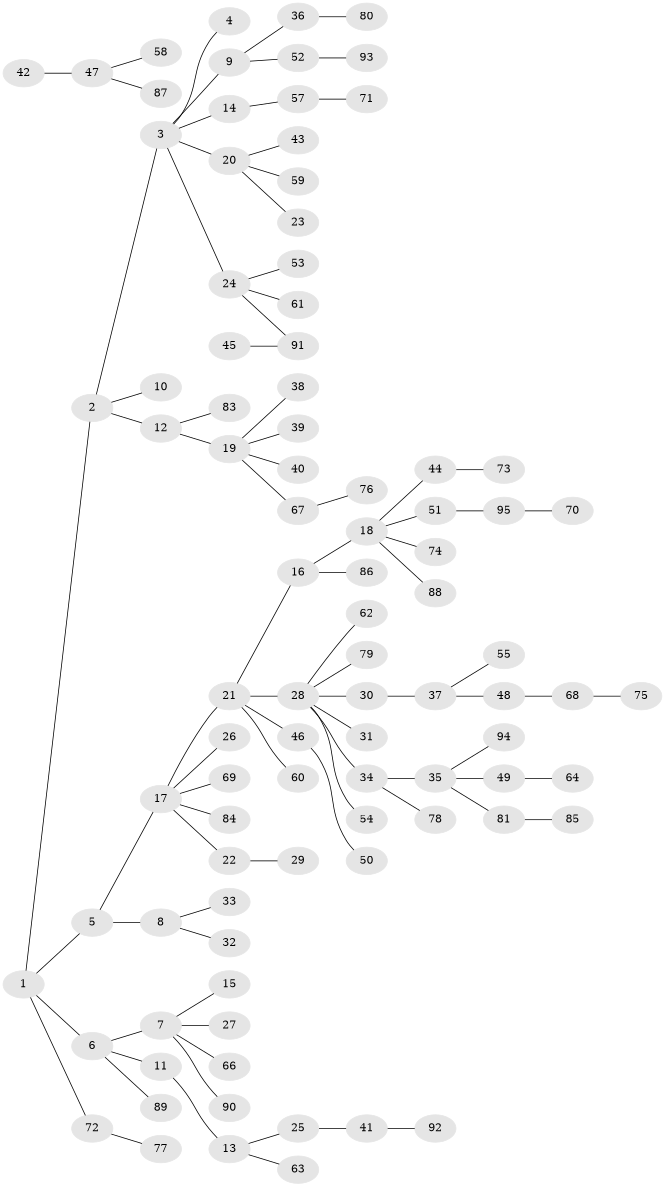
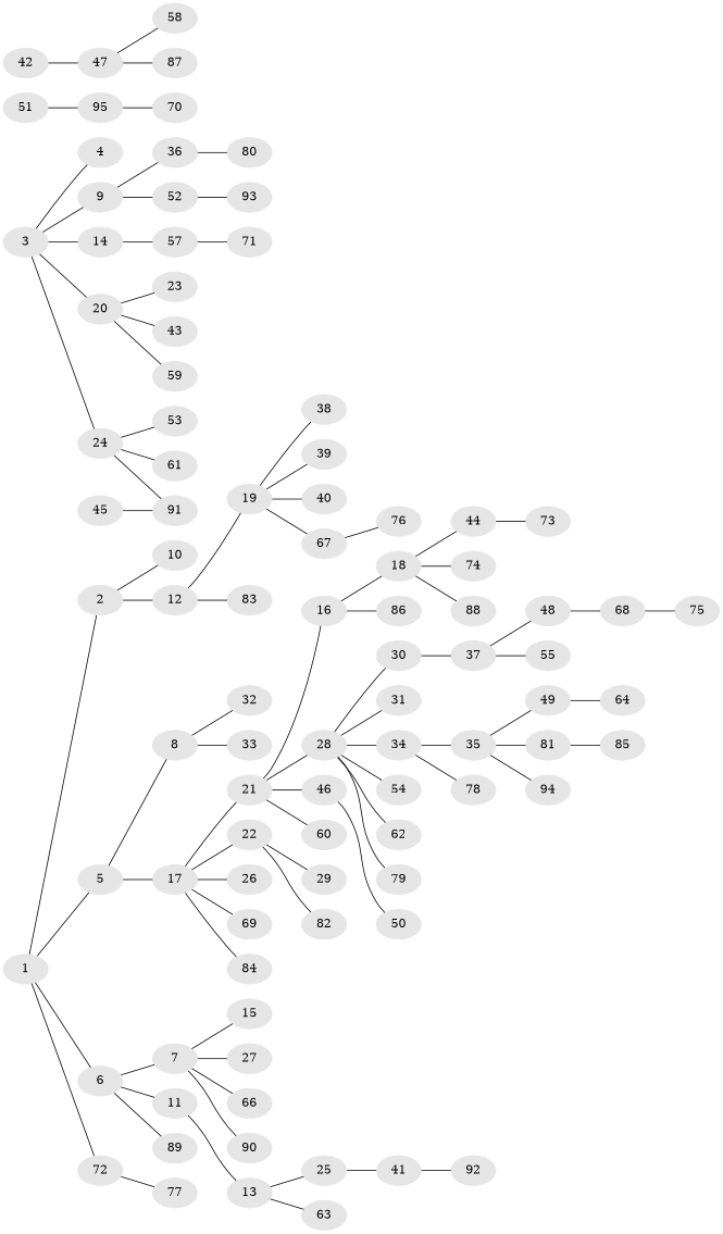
  graph {
    rankdir=LR
    node [color=gray90 style=filled]
    1
    2
    5
    6
    72
    3
    10
    12
    8
    17
    7
    11
    89
    77
    4
    9
    14
    20
    24
    19
    83
    36
    52
    57
    23
    43
    59
    53
    61
    91
    32
    33
    21
    22
    26
    69
    84
    15
    27
    66
    90
    13
    16
    18
    86
    80
    93
    25
    63
    38
    39
    40
    67
    41
    71
    44
    51
    74
    88
    28
    46
    60
    29
+   82
    73
    n66 [label=95]
    76
    30
    31
    34
    54
    62
    79
    50
    42
    47
    45
    92
    37
    35
    78
    48
    55
    49
    81
    94
    64
    85
    68
    58
    87
    75
    70
    1 -- 2
    1 -- 5
    1 -- 6
    1 -- 72
-   2 -- 3
    2 -- 10
    2 -- 12
    5 -- 8
    5 -- 17
    6 -- 7
    6 -- 11
    6 -- 89
    72 -- 77
    3 -- 4
    3 -- 9
    3 -- 14
    3 -- 20
    3 -- 24
    12 -- 19
    12 -- 83
    8 -- 32
    8 -- 33
    17 -- 21
    17 -- 22
    17 -- 26
    17 -- 69
    17 -- 84
    7 -- 15
    7 -- 27
    7 -- 66
    7 -- 90
    11 -- 13
    9 -- 36
    9 -- 52
    14 -- 57
    20 -- 23
    20 -- 43
    20 -- 59
    24 -- 53
    24 -- 61
    24 -- 91
    19 -- 38
    19 -- 39
    19 -- 40
    19 -- 67
    36 -- 80
    52 -- 93
    57 -- 71
    21 -- 16
    21 -- 28
    21 -- 46
    21 -- 60
    22 -- 29
+   22 -- 82
    13 -- 25
    13 -- 63
    16 -- 18
    16 -- 86
    18 -- 44
-   18 -- 51
    18 -- 74
    18 -- 88
    25 -- 41
    67 -- 76
    41 -- 92
    44 -- 73
    51 -- n66
    28 -- 30
    28 -- 31
    28 -- 34
    28 -- 54
    28 -- 62
    28 -- 79
    46 -- 50
    n66 -- 70
    30 -- 37
    34 -- 35
    34 -- 78
    42 -- 47
    47 -- 58
    47 -- 87
    45 -- 91
    37 -- 48
    37 -- 55
    35 -- 49
    35 -- 81
    35 -- 94
    48 -- 68
    49 -- 64
    81 -- 85
    68 -- 75
  }
